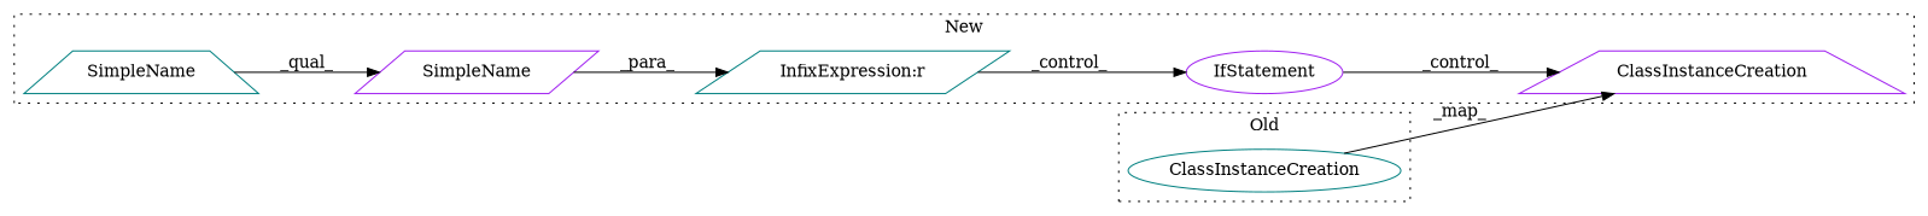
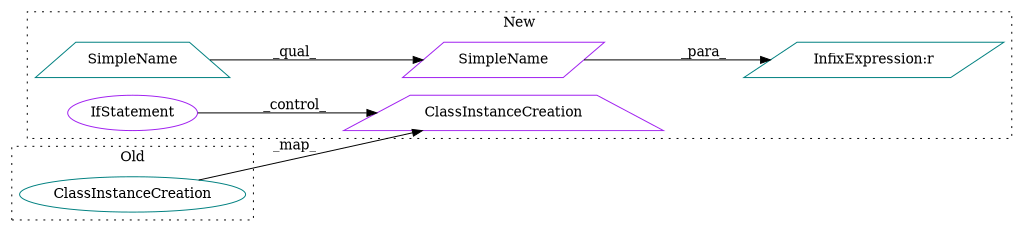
  digraph {
    rankdir=LR
    node [a=14 l=13 s=22363 shape=trapezium color=purple]
    n1 [label=ClassInstanceCreation s=23572]
    n2 [a=25 l="4,2" label=IfStatement s="22996,23030" shape=ellipse]
    n3 [a=42 l=17 label=SimpleName shape=parallelogram]
    n4 [a=42 l=4 label=SimpleName color=teal]
    n5 [a=27 l=4 label="InfixExpression:r" s=22359 shape=parallelogram color=teal]
    n6 [label=ClassInstanceCreation s=18144 shape=ellipse color=teal]
    subgraph cluster_1 {
      label=New
      style=dotted
      n1
      n2
      n3
      n4
      n5
    }
    subgraph cluster_2 {
      label=Old
      style=dotted
      n6
    }
    n2 -> n1 [label=_control_]
    n3 -> n5 [label=_para_]
    n4 -> n3 [label=_qual_]
-   n5 -> n2 [label=_control_]
    n6 -> n1 [label=_map_]
  }
